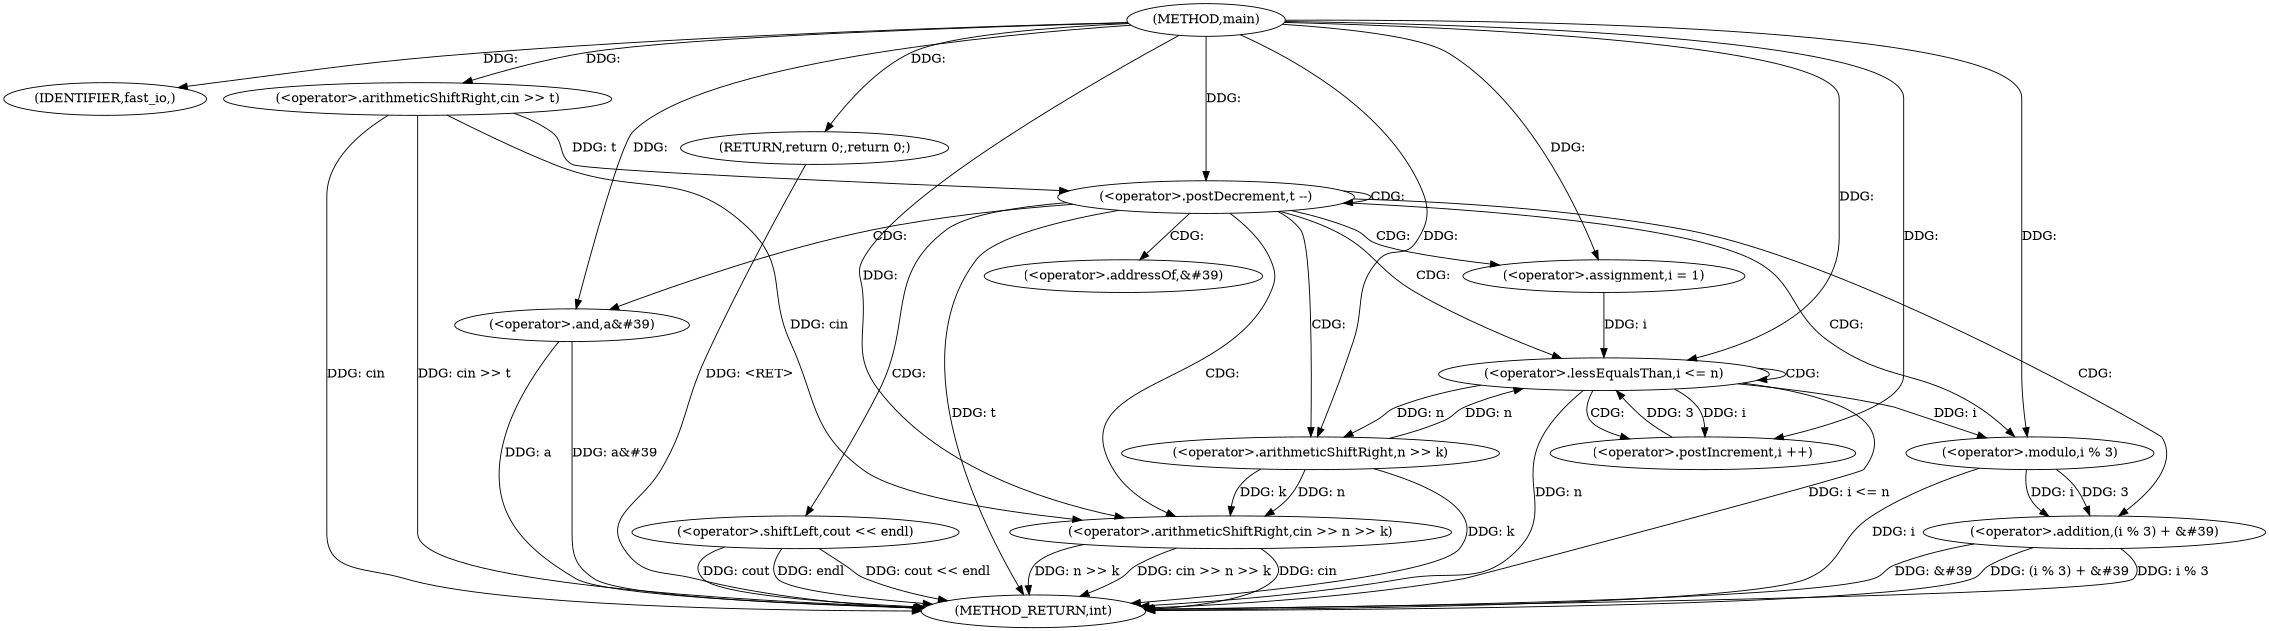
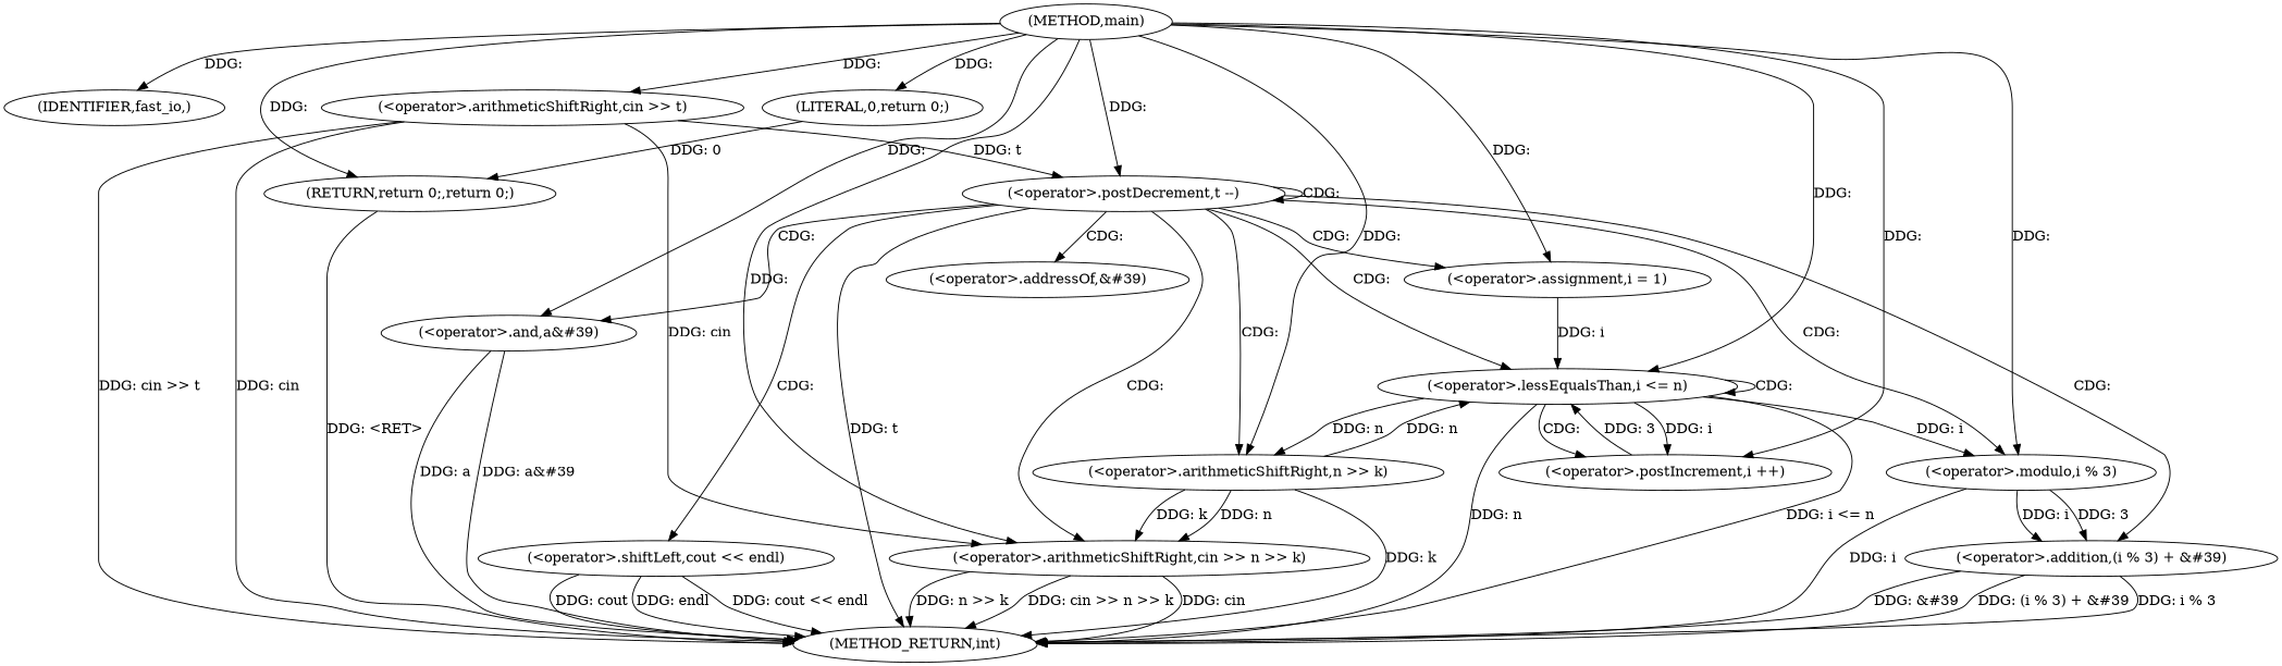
  digraph {
    n1 [label="(METHOD,main)"]
    n2 [label="(IDENTIFIER,fast_io,)"]
    n3 [label="(<operator>.arithmeticShiftRight,cin >> t)"]
    n4 [label="(RETURN,return 0;,return 0;)"]
    n5 [label="(<operator>.postDecrement,t --)"]
+   n6 [label="(LITERAL,0,return 0;)"]
    n7 [label="(<operator>.arithmeticShiftRight,cin >> n >> k)"]
    n8 [label="(<operator>.and,a&#39)"]
    n9 [label="(<operator>.assignment,i = 1)"]
    n10 [label="(<operator>.lessEqualsThan,i <= n)"]
    n11 [label="(<operator>.postIncrement,i ++)"]
    n12 [label="(<operator>.arithmeticShiftRight,n >> k)"]
    n13 [label="(<operator>.modulo,i % 3)"]
    n14 [label="(METHOD_RETURN,int)"]
    n15 [label="(<operator>.shiftLeft,cout << endl)"]
    n16 [label="(<operator>.addition,(i % 3) + &#39)"]
    n17 [label="(<operator>.addressOf,&#39)"]
    n1 -> n2 [label="DDG: "]
    n1 -> n3 [label="DDG: "]
    n1 -> n4 [label="DDG: "]
    n1 -> n5 [label="DDG: "]
+   n1 -> n6 [label="DDG: "]
    n1 -> n7 [label="DDG: "]
    n1 -> n8 [label="DDG: "]
    n1 -> n9 [label="DDG: "]
    n1 -> n10 [label="DDG: "]
    n1 -> n11 [label="DDG: "]
    n1 -> n12 [label="DDG: "]
    n1 -> n13 [label="DDG: "]
    n3 -> n5 [label="DDG: t"]
    n3 -> n7 [label="DDG: cin"]
    n3 -> n14 [label="DDG: cin"]
    n3 -> n14 [label="DDG: cin >> t"]
    n4 -> n14 [label="DDG: <RET>"]
    n5 -> n5 [label="CDG: "]
    n5 -> n7 [label="CDG: "]
    n5 -> n8 [label="CDG: "]
    n5 -> n9 [label="CDG: "]
    n5 -> n10 [label="CDG: "]
    n5 -> n12 [label="CDG: "]
    n5 -> n13 [label="CDG: "]
    n5 -> n14 [label="DDG: t"]
    n5 -> n15 [label="CDG: "]
    n5 -> n16 [label="CDG: "]
    n5 -> n17 [label="CDG: "]
+   n6 -> n4 [label="DDG: 0"]
    n7 -> n14 [label="DDG: cin"]
    n7 -> n14 [label="DDG: n >> k"]
    n7 -> n14 [label="DDG: cin >> n >> k"]
    n8 -> n14 [label="DDG: a&#39"]
    n8 -> n14 [label="DDG: a"]
    n9 -> n10 [label="DDG: i"]
    n10 -> n10 [label="CDG: "]
    n10 -> n11 [label="DDG: i"]
    n10 -> n11 [label="CDG: "]
    n10 -> n12 [label="DDG: n"]
    n10 -> n13 [label="DDG: i"]
    n10 -> n14 [label="DDG: n"]
    n10 -> n14 [label="DDG: i <= n"]
    n11 -> n10 [label="DDG: 3"]
    n12 -> n7 [label="DDG: k"]
    n12 -> n7 [label="DDG: n"]
    n12 -> n10 [label="DDG: n"]
    n12 -> n14 [label="DDG: k"]
    n13 -> n14 [label="DDG: i"]
    n13 -> n16 [label="DDG: i"]
    n13 -> n16 [label="DDG: 3"]
    n15 -> n14 [label="DDG: endl"]
    n15 -> n14 [label="DDG: cout << endl"]
    n15 -> n14 [label="DDG: cout"]
    n16 -> n14 [label="DDG: i % 3"]
    n16 -> n14 [label="DDG: &#39"]
    n16 -> n14 [label="DDG: (i % 3) + &#39"]
  }
